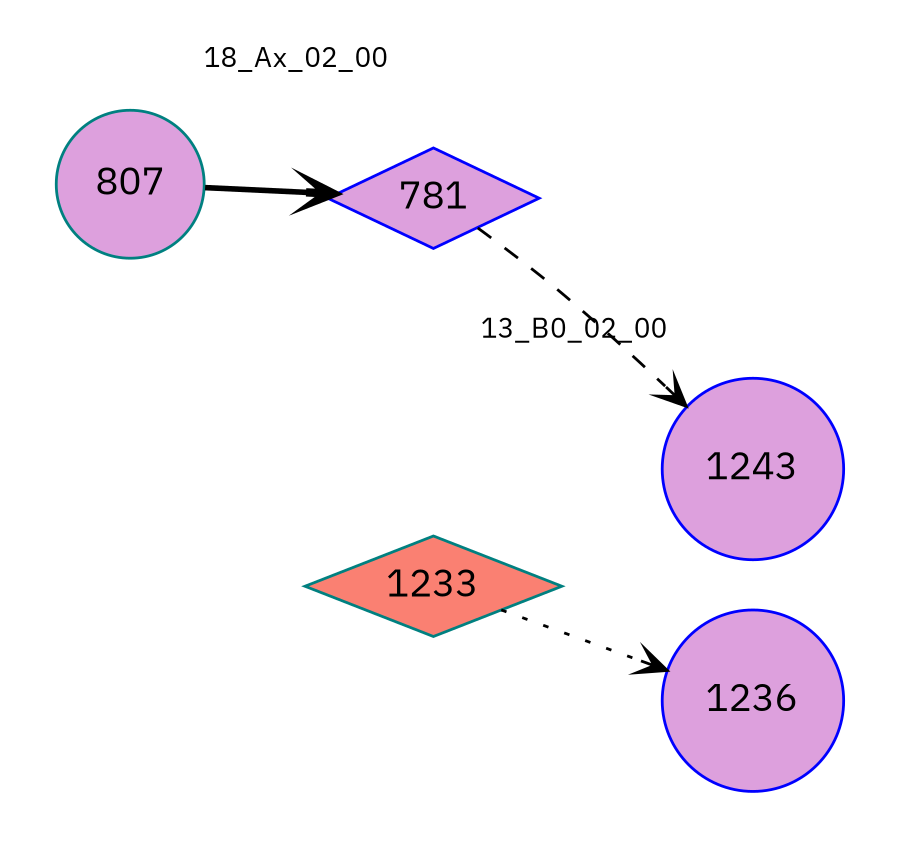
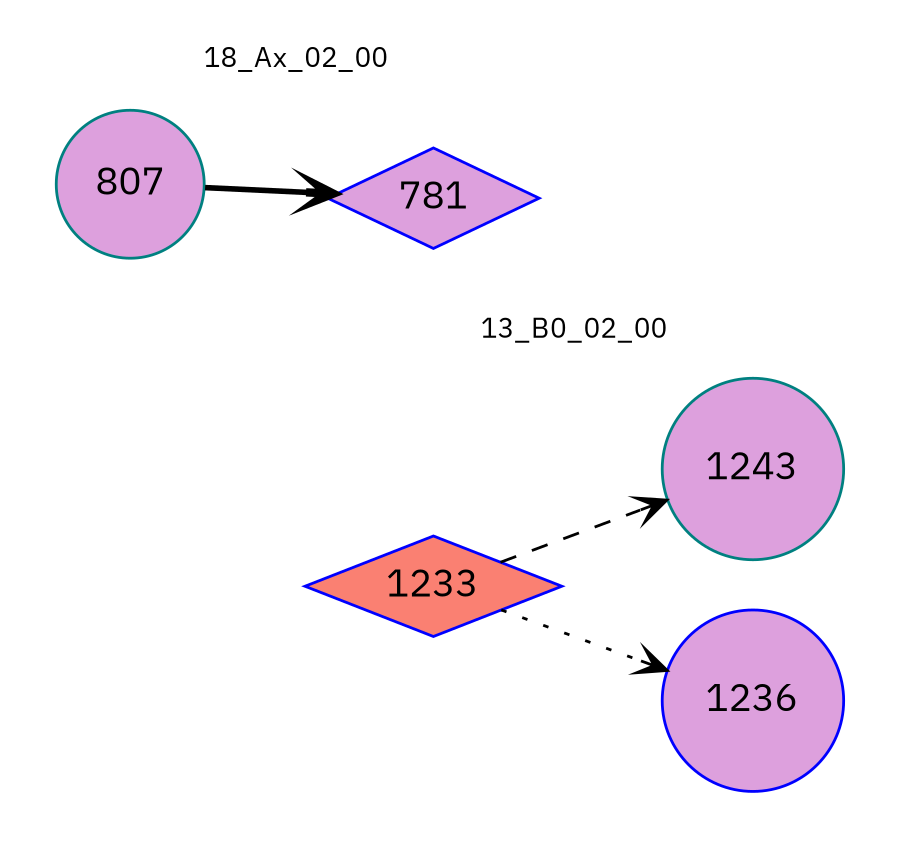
  digraph {
    fontname="IBM Plex Sans"
    rankdir=LR
    node [color=blue fillcolor=plum fontname="IBM Plex Sans" shape=circle style=filled]
    edge [arrowhead=vee color=black fontname="IBM Plex Sans"]
    n1 [color=teal label=807]
    n2 [label=781 shape=diamond]
-   n3 [color=teal fillcolor=salmon label=1233 shape=diamond]
+   n3 [fillcolor=salmon label=1233 shape=diamond]
    n4 [label=1236]
-   n5 [label=1243]
+   n5 [color=teal label=1243]
    subgraph cluster_1 {
      color=white
      fontsize=10
      label="18_Ax_02_00"
      n1
      n2
    }
    subgraph cluster_2 {
      color=white
      fontsize=10
      label="13_B0_02_00"
      n3
      n4
      n5
    }
    n1 -> n2 [style=bold]
    n3 -> n4 [style=dotted]
-   n2 -> n5 [style=dashed]
+   n3 -> n5 [style=dashed]
  }
